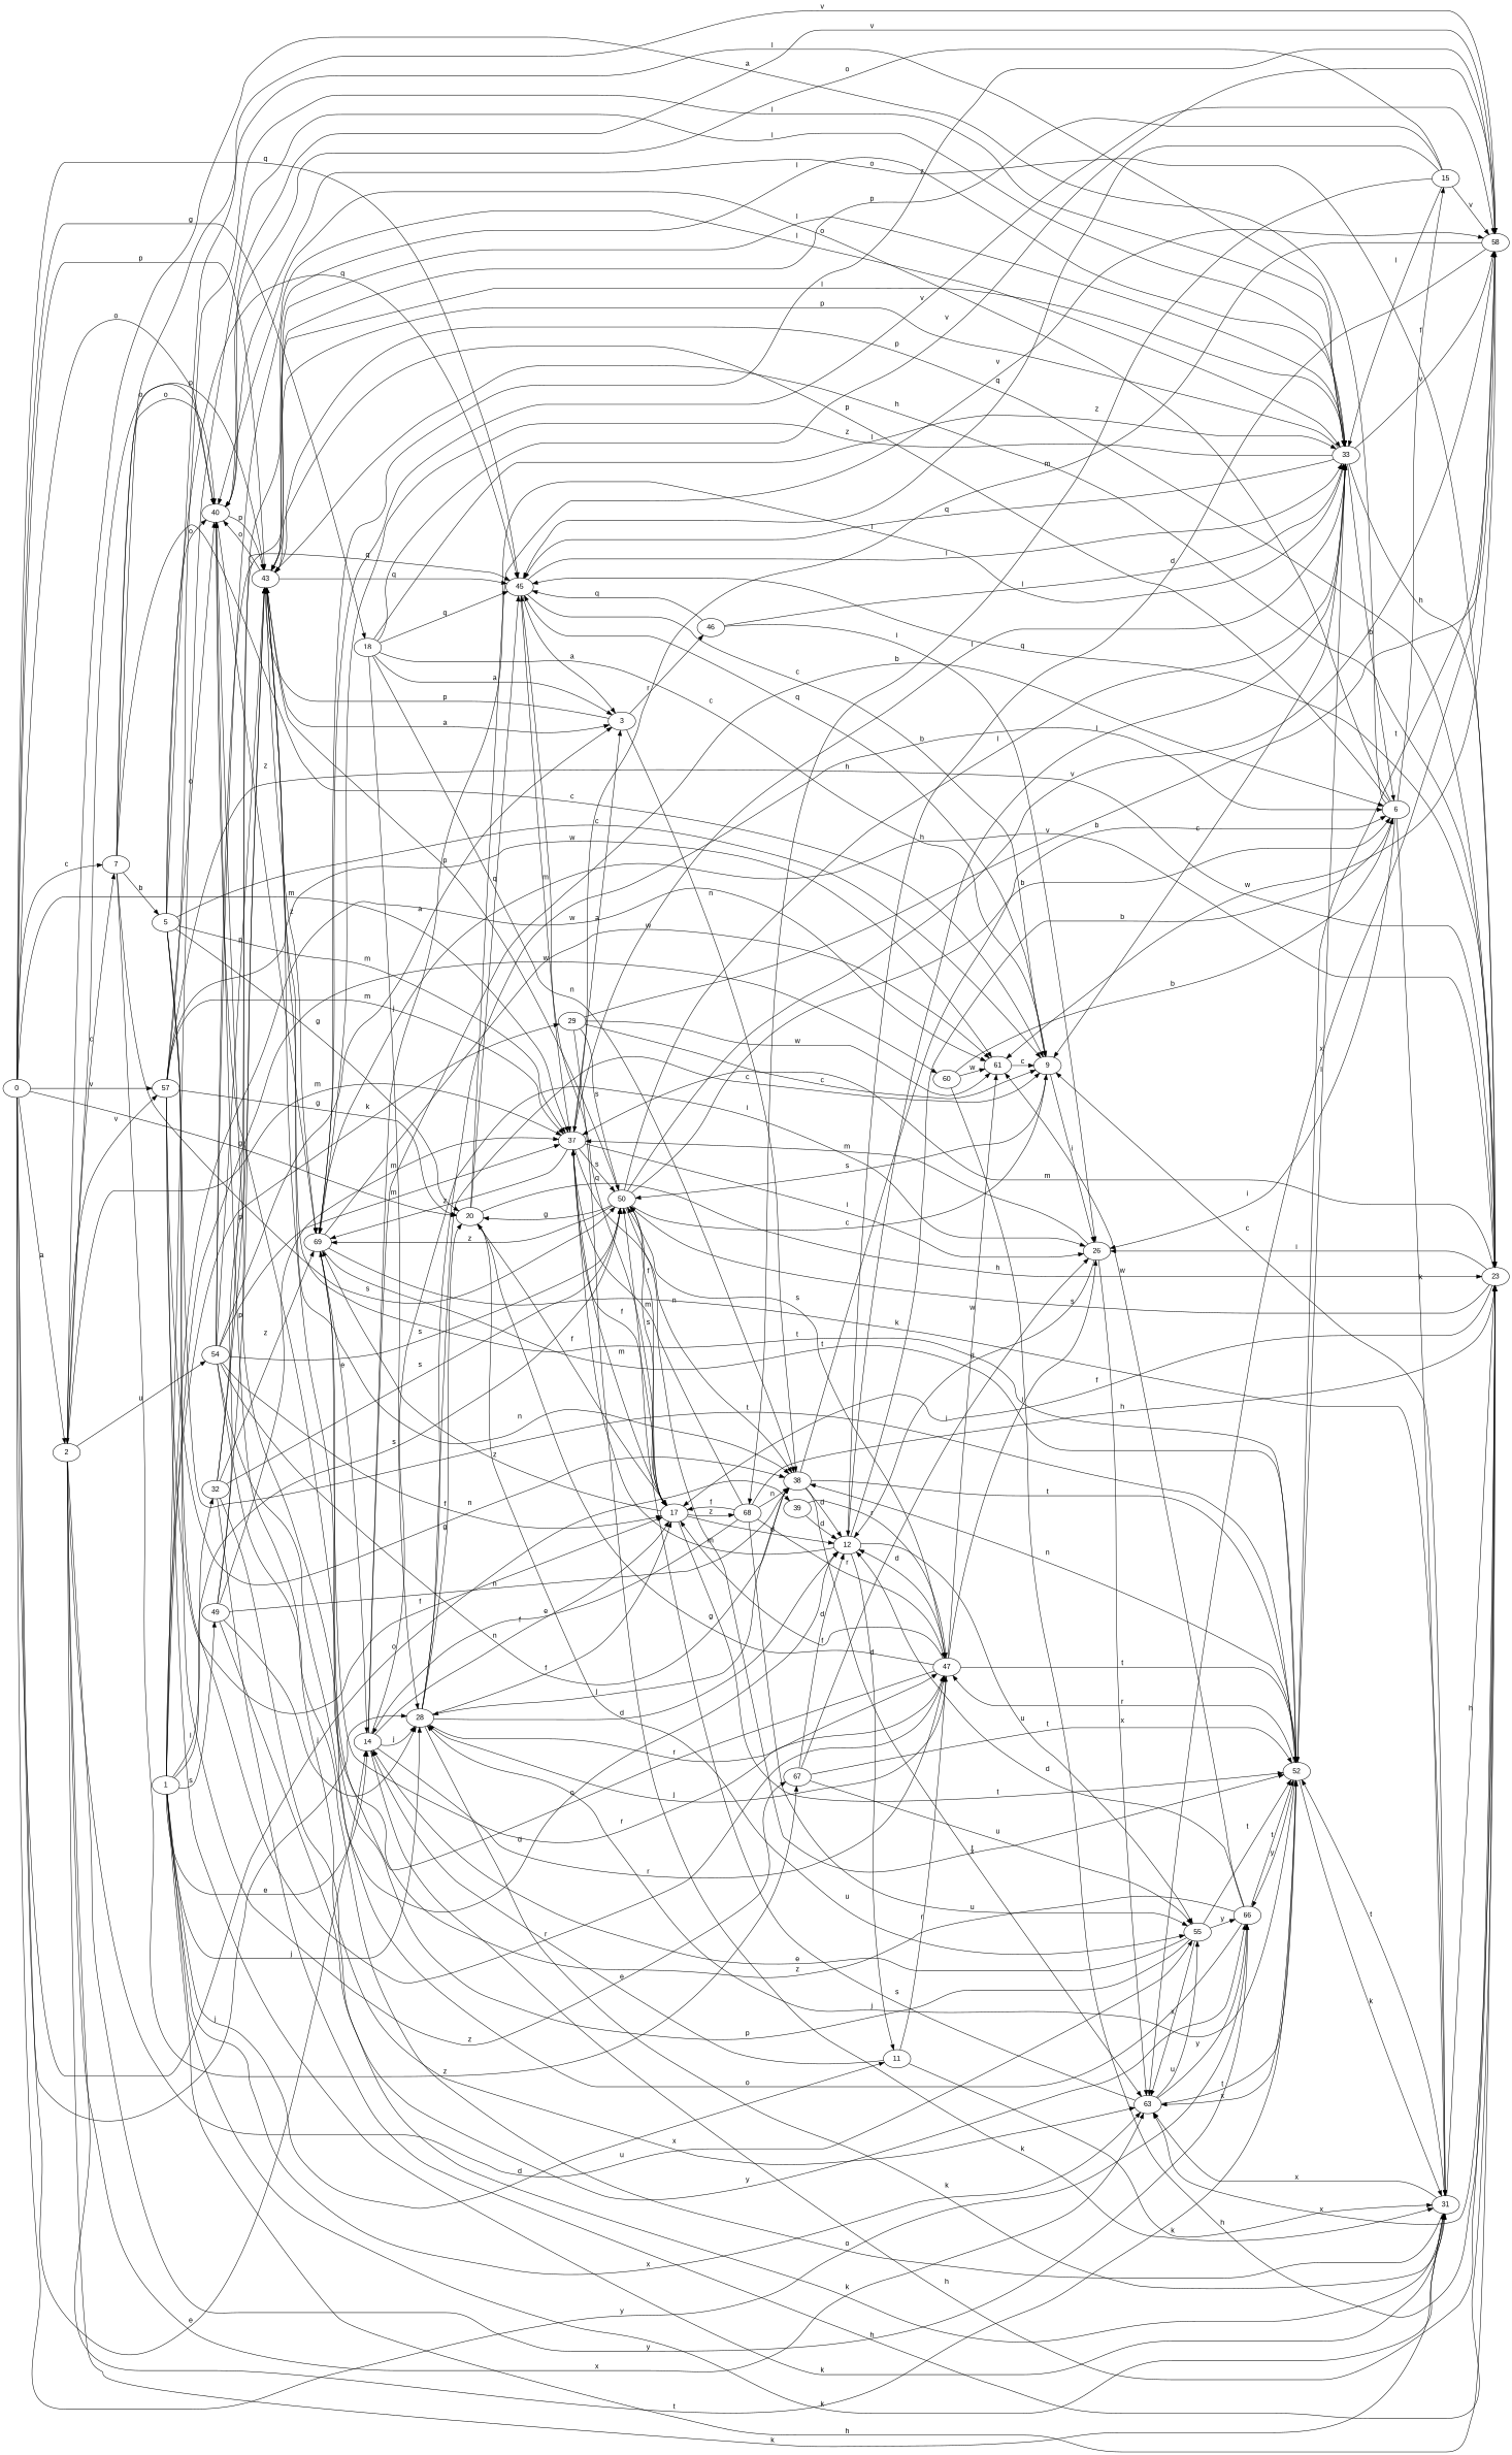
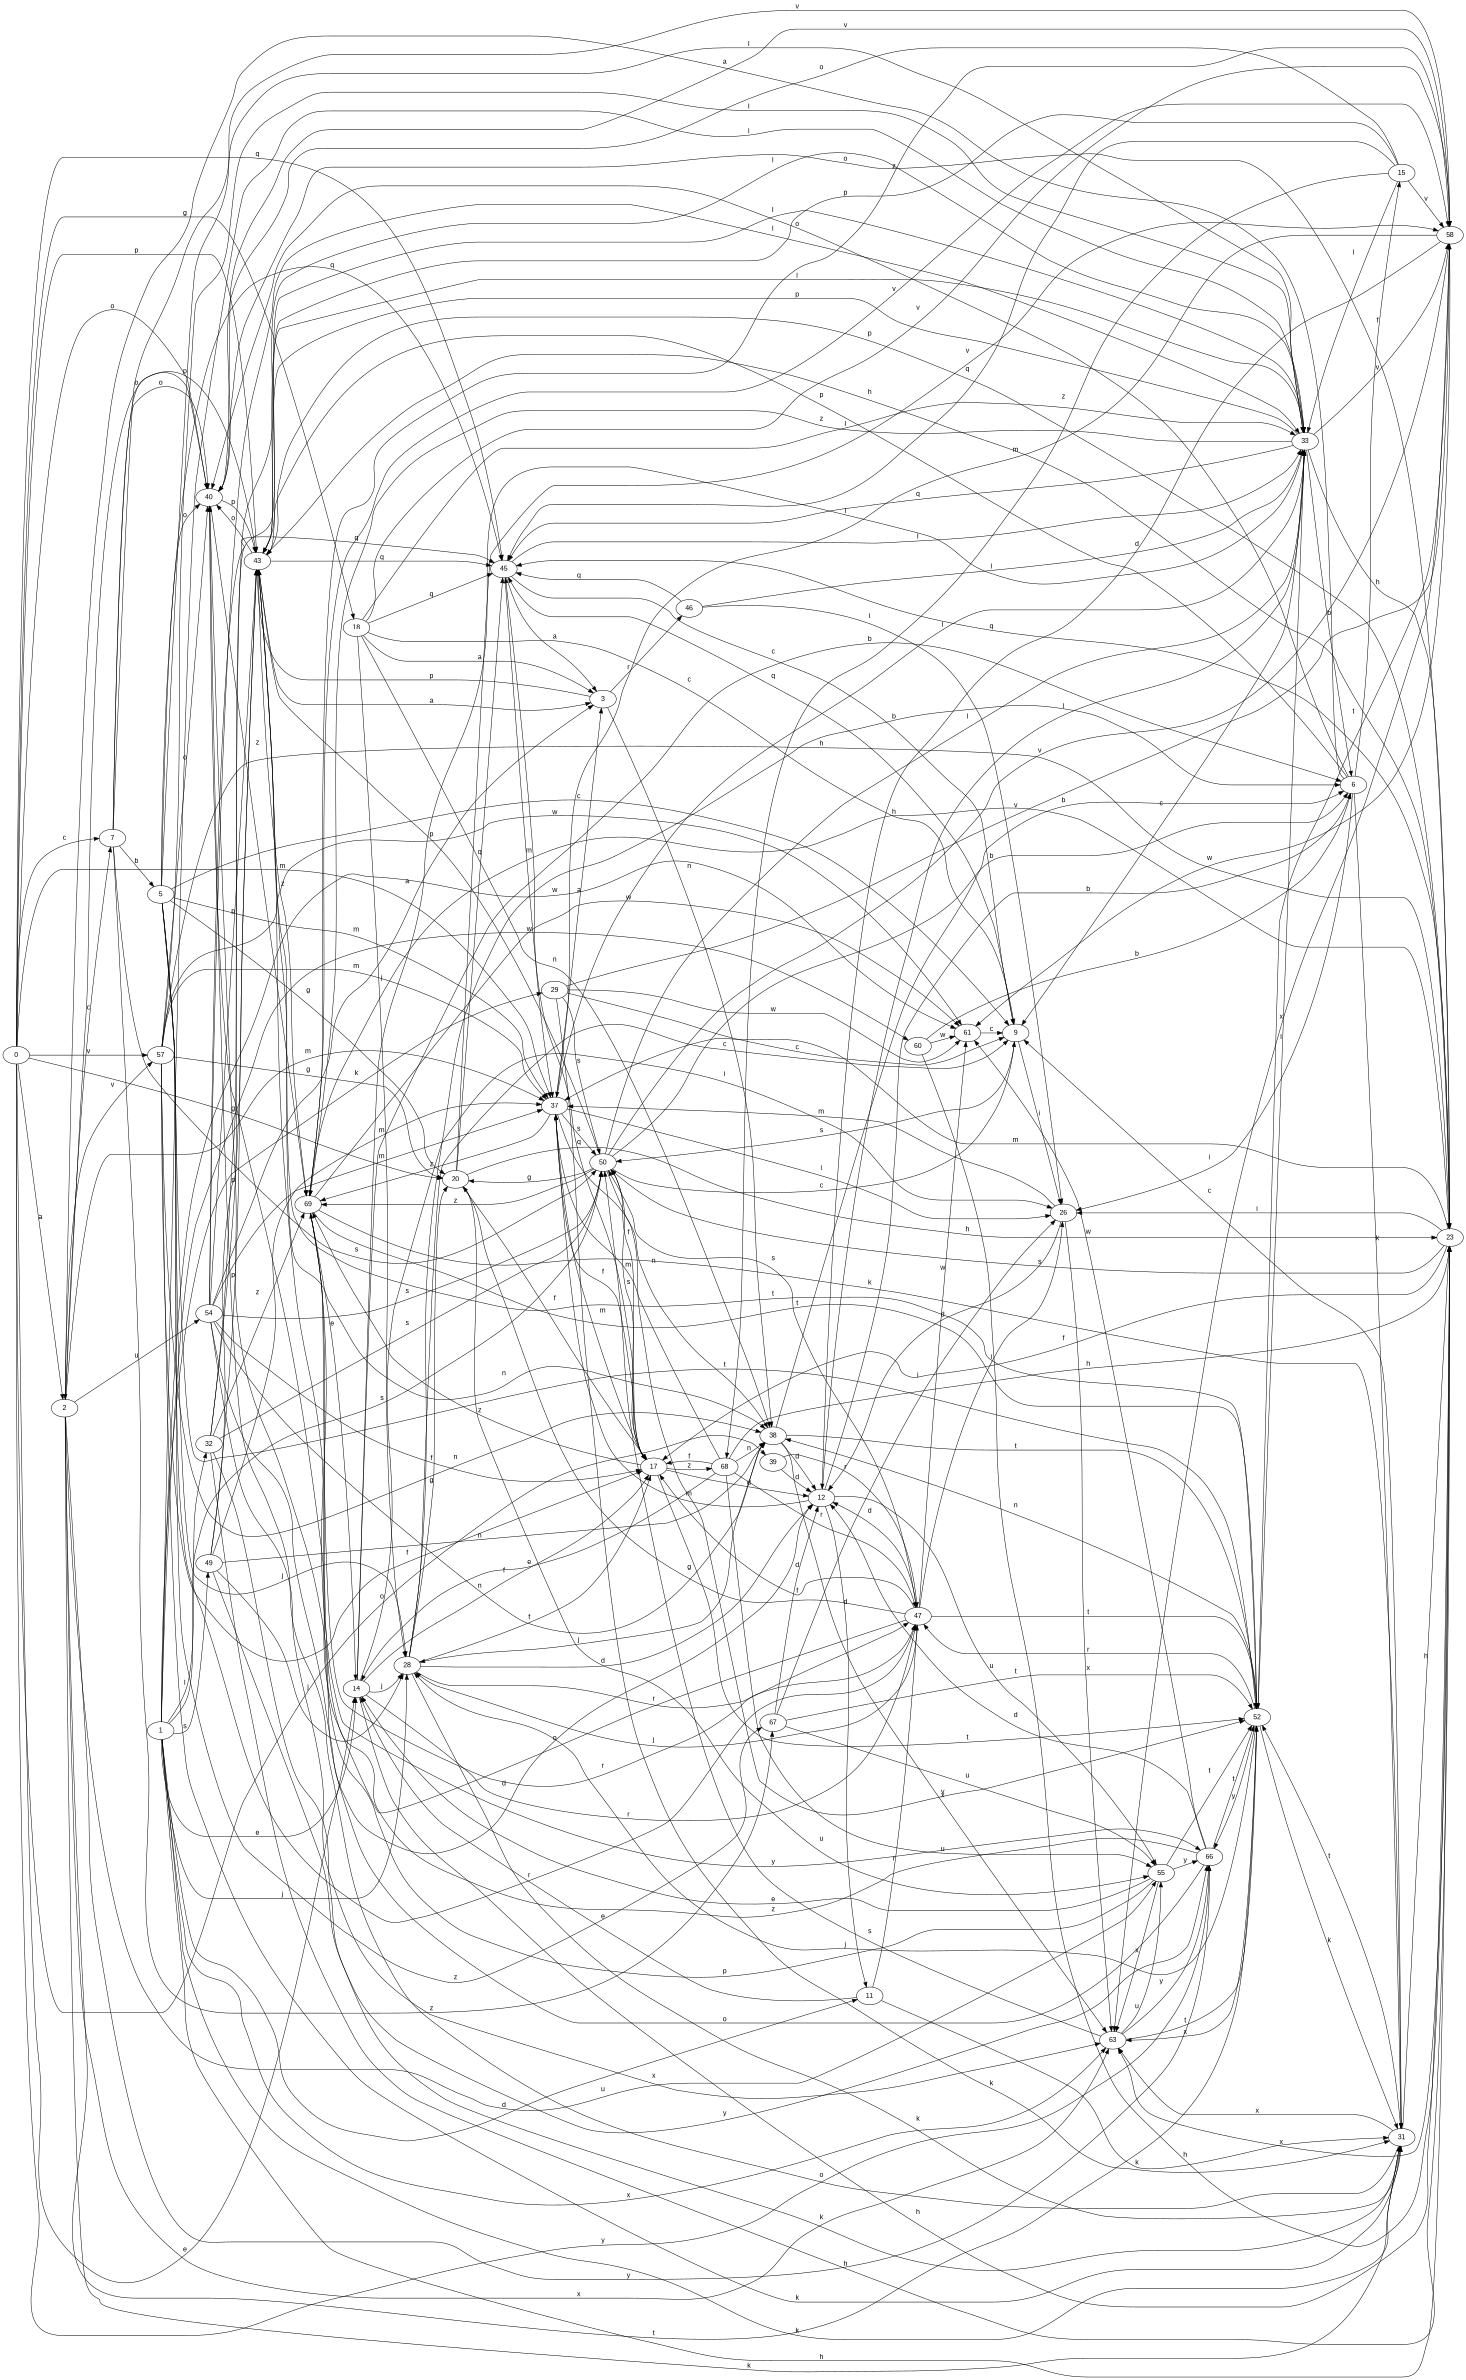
  strict digraph {
    fontname="Liberation Sans"
    rankdir=LR
    node [fontname="Liberation Sans"]
    edge [fontname="Liberation Sans"]
    0
    2
    7
    14
    18
    20
    28
    n8 [label=37]
    39
    40
    43
    45
    57
    66
    31
    63
    52
    54
    55
    50
    5
    9
    67
    58
    23
    33
    47
    6
    26
    17
    3
    38
    12
    69
    61
    1
    11
    29
    32
    49
    60
    46
    15
    68
    0 -> 2 [label=a]
    0 -> 7 [label=c]
    0 -> 14 [label=e]
    0 -> 18 [label=g]
    0 -> 20 [label=g]
-   0 -> 28 [label=j]
+   5 -> 28 [label=j]
    0 -> n8 [label=m]
    0 -> 39 [label=o]
    0 -> 40 [label=o]
    0 -> 43 [label=p]
    0 -> 45 [label=q]
    0 -> 57 [label=v]
    0 -> 66 [label=y]
    2 -> 7 [label=c]
    2 -> n8 [label=m]
    2 -> 40 [label=o]
    2 -> 57 [label=v]
    2 -> 66 [label=y]
    2 -> 31 [label=k]
    2 -> 63 [label=x]
    2 -> 52 [label=t]
    2 -> 54 [label=u]
    2 -> 55 [label=u]
    7 -> 40 [label=o]
    7 -> 43 [label=p]
    7 -> 50 [label=s]
    7 -> 5 [label=b]
-   7 -> 9 [label=c]
    7 -> 67 [label=z]
    7 -> 58 [label=v]
    14 -> 28 [label=j]
    14 -> 23 [label=h]
    14 -> 33 [label=l]
    14 -> 47 [label=r]
    14 -> 6 [label=b]
    14 -> 26 [label=i]
    14 -> 17 [label=f]
    18 -> 28 [label=j]
    18 -> 45 [label=q]
    18 -> 9 [label=c]
    18 -> 58 [label=v]
    18 -> 33 [label=l]
    18 -> 3 [label=a]
    18 -> 38 [label=n]
    20 -> 45 [label=q]
    20 -> 55 [label=u]
    20 -> 58 [label=v]
    20 -> 23 [label=h]
    20 -> 17 [label=f]
    28 -> 20 [label=g]
    28 -> 31 [label=k]
    28 -> 9 [label=c]
    28 -> 47 [label=r]
    28 -> 6 [label=b]
    28 -> 17 [label=f]
    28 -> 12 [label=d]
    n8 -> 50 [label=s]
    n8 -> 33 [label=l]
    n8 -> 26 [label=i]
    n8 -> 17 [label=f]
    n8 -> 3 [label=a]
    n8 -> 38 [label=n]
    n8 -> 69 [label=z]
    39 -> 47 [label=r]
    39 -> 12 [label=d]
    40 -> 43 [label=p]
    40 -> 58 [label=v]
    40 -> 69 [label=z]
    43 -> 40 [label=o]
    43 -> 45 [label=q]
    43 -> 52 [label=t]
    43 -> 23 [label=h]
    43 -> 33 [label=l]
    43 -> 3 [label=a]
    43 -> 38 [label=n]
    43 -> 69 [label=z]
    45 -> n8 [label=m]
    45 -> 9 [label=c]
    45 -> 33 [label=l]
    45 -> 3 [label=a]
    57 -> 20 [label=g]
    57 -> n8 [label=m]
    57 -> 40 [label=o]
    57 -> 31 [label=k]
    57 -> 23 [label=h]
    57 -> 33 [label=l]
    57 -> 17 [label=f]
    57 -> 38 [label=n]
    57 -> 61 [label=w]
    66 -> 40 [label=o]
    66 -> 52 [label=t]
    66 -> 12 [label=d]
    66 -> 69 [label=z]
    66 -> 61 [label=w]
    31 -> 40 [label=o]
    31 -> 63 [label=x]
    31 -> 52 [label=t]
    31 -> 9 [label=c]
    31 -> 23 [label=h]
    63 -> 66 [label=y]
    63 -> 52 [label=t]
    63 -> 55 [label=u]
    63 -> 50 [label=s]
    52 -> 28 [label=j]
    52 -> 66 [label=y]
    52 -> 31 [label=k]
    52 -> 63 [label=x]
    52 -> 33 [label=l]
    52 -> 47 [label=r]
    52 -> 38 [label=n]
    54 -> n8 [label=m]
    54 -> 43 [label=p]
    54 -> 45 [label=q]
    54 -> 63 [label=x]
    54 -> 50 [label=s]
    54 -> 33 [label=l]
    54 -> 17 [label=f]
    54 -> 3 [label=a]
    54 -> 38 [label=n]
    54 -> 12 [label=d]
    55 -> 14 [label=e]
    55 -> 43 [label=p]
    55 -> 66 [label=y]
    55 -> 63 [label=x]
    55 -> 52 [label=t]
    50 -> 20 [label=g]
    50 -> 43 [label=p]
-   50 -> 52 [label=t]
+   50 -> 52 [label=v]
    50 -> 9 [label=c]
    50 -> 58 [label=v]
    50 -> 33 [label=l]
    50 -> 6 [label=b]
    50 -> 17 [label=f]
    50 -> 69 [label=z]
    5 -> 20 [label=g]
    5 -> n8 [label=m]
    5 -> 40 [label=o]
    5 -> 45 [label=q]
    5 -> 52 [label=t]
    5 -> 9 [label=c]
    5 -> 67 [label=z]
    5 -> 33 [label=l]
    5 -> 47 [label=r]
    9 -> 45 [label=q]
    9 -> 50 [label=s]
    9 -> 26 [label=i]
    67 -> 52 [label=t]
    67 -> 55 [label=u]
    67 -> 26 [label=i]
    67 -> 12 [label=d]
    58 -> n8 [label=m]
    58 -> 63 [label=x]
    58 -> 52 [label=t]
    58 -> 12 [label=d]
    58 -> 69 [label=z]
    58 -> 61 [label=w]
    23 -> n8 [label=m]
    23 -> 40 [label=o]
    23 -> 43 [label=p]
    23 -> 45 [label=q]
    23 -> 63 [label=x]
    23 -> 50 [label=s]
    23 -> 26 [label=i]
    23 -> 17 [label=f]
    33 -> 43 [label=p]
    33 -> 45 [label=q]
    33 -> 9 [label=c]
    33 -> 58 [label=v]
    33 -> 23 [label=h]
    33 -> 6 [label=b]
    33 -> 69 [label=z]
    47 -> 20 [label=g]
    47 -> 28 [label=j]
    47 -> 40 [label=o]
    47 -> 52 [label=t]
    47 -> 50 [label=s]
    47 -> 26 [label=i]
    47 -> 17 [label=f]
    47 -> 12 [label=d]
    47 -> 61 [label=w]
    6 -> 2 [label=a]
    6 -> 40 [label=o]
    6 -> 43 [label=p]
    6 -> 31 [label=k]
    6 -> 26 [label=i]
    6 -> 15 [label=f]
    26 -> n8 [label=m]
    26 -> 63 [label=x]
    26 -> 12 [label=d]
    17 -> n8 [label=m]
    17 -> 45 [label=q]
    17 -> 52 [label=t]
    17 -> 50 [label=s]
    17 -> 12 [label=d]
    17 -> 69 [label=z]
    17 -> 68 [label=z]
    3 -> 43 [label=p]
    3 -> 38 [label=n]
    3 -> 46 [label=r]
    38 -> 28 [label=j]
    38 -> 63 [label=x]
    38 -> 52 [label=t]
    38 -> 6 [label=b]
    38 -> 12 [label=d]
    12 -> n8 [label=m]
    12 -> 55 [label=u]
    12 -> 33 [label=l]
    12 -> 6 [label=b]
    12 -> 11 [label=d]
    69 -> 14 [label=e]
+   69 -> 66 [label=y]
    69 -> 31 [label=k]
    69 -> 52 [label=t]
    69 -> 58 [label=v]
    69 -> 23 [label=h]
    69 -> 47 [label=r]
    69 -> 61 [label=w]
    61 -> 9 [label=c]
    1 -> 14 [label=e]
    1 -> 28 [label=j]
    1 -> 31 [label=k]
    1 -> 63 [label=x]
    1 -> 50 [label=s]
    1 -> 23 [label=h]
    1 -> 33 [label=l]
    1 -> 61 [label=w]
    1 -> 11 [label=d]
    1 -> 29 [label=k]
    1 -> 32 [label=l]
    1 -> 49 [label=s]
    1 -> 60 [label=w]
    11 -> 14 [label=e]
    11 -> 31 [label=k]
    11 -> 47 [label=r]
    29 -> 31 [label=k]
    29 -> 50 [label=s]
    29 -> 9 [label=c]
    29 -> 58 [label=v]
    29 -> 61 [label=w]
    32 -> 43 [label=p]
    32 -> 31 [label=k]
    32 -> 50 [label=s]
    32 -> 23 [label=h]
    32 -> 33 [label=l]
    32 -> 69 [label=z]
    49 -> 28 [label=j]
    49 -> n8 [label=m]
    49 -> 43 [label=p]
    49 -> 66 [label=y]
    49 -> 33 [label=l]
    49 -> 38 [label=n]
    60 -> 23 [label=h]
    60 -> 6 [label=b]
    60 -> 61 [label=w]
    46 -> 45 [label=q]
    46 -> 33 [label=l]
    46 -> 26 [label=i]
    15 -> 40 [label=o]
    15 -> 43 [label=p]
    15 -> 45 [label=q]
    15 -> 58 [label=v]
    15 -> 33 [label=l]
    15 -> 68 [label=z]
    68 -> 14 [label=e]
    68 -> n8 [label=m]
    68 -> 55 [label=u]
    68 -> 23 [label=h]
    68 -> 47 [label=r]
    68 -> 17 [label=f]
    68 -> 38 [label=n]
  }
